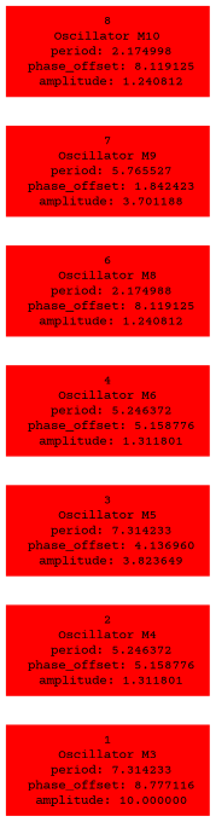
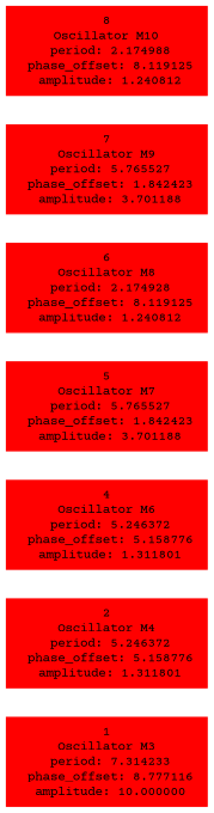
  digraph {
    forcelabels=true
    rankdir=LR
    fontname="Courier Prime"
    node [color=red fontsize=8 shape=box style=filled fontname="Courier Prime"]
    n1 [label=<1<BR />Oscillator M3<BR /> period: 7.314233<BR /> phase_offset: 8.777116<BR /> amplitude: 10.000000>]
    n2 [label=<2<BR />Oscillator M4<BR /> period: 5.246372<BR /> phase_offset: 5.158776<BR /> amplitude: 1.311801>]
-   n3 [label=<3<BR />Oscillator M5<BR /> period: 7.314233<BR /> phase_offset: 4.136960<BR /> amplitude: 3.823649>]
    n4 [label=<4<BR />Oscillator M6<BR /> period: 5.246372<BR /> phase_offset: 5.158776<BR /> amplitude: 1.311801>]
-   n6 [label=<6<BR />Oscillator M8<BR /> period: 2.174988<BR /> phase_offset: 8.119125<BR /> amplitude: 1.240812>]
+   n5 [label=<5<BR />Oscillator M7<BR /> period: 5.765527<BR /> phase_offset: 1.842423<BR /> amplitude: 3.701188>]
+   n6 [label=<6<BR />Oscillator M8<BR /> period: 2.174928<BR /> phase_offset: 8.119125<BR /> amplitude: 1.240812>]
    n7 [label=<7<BR />Oscillator M9<BR /> period: 5.765527<BR /> phase_offset: 1.842423<BR /> amplitude: 3.701188>]
-   n8 [label=<8<BR />Oscillator M10<BR /> period: 2.174998<BR /> phase_offset: 8.119125<BR /> amplitude: 1.240812>]
+   n8 [label=<8<BR />Oscillator M10<BR /> period: 2.174988<BR /> phase_offset: 8.119125<BR /> amplitude: 1.240812>]
  }
